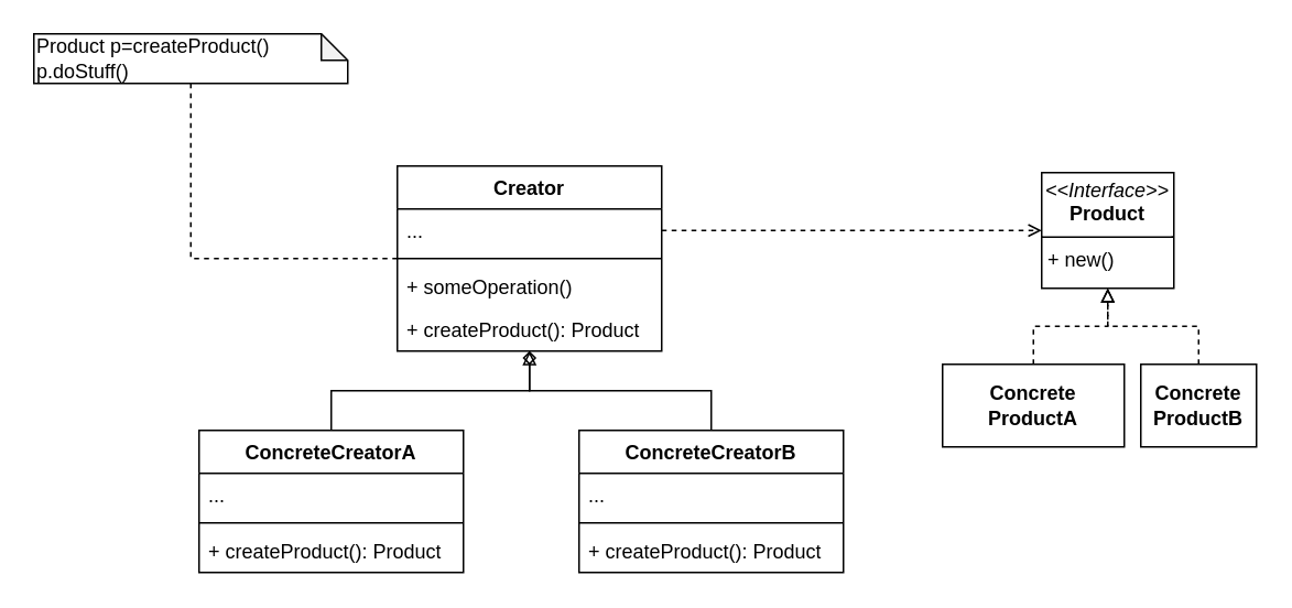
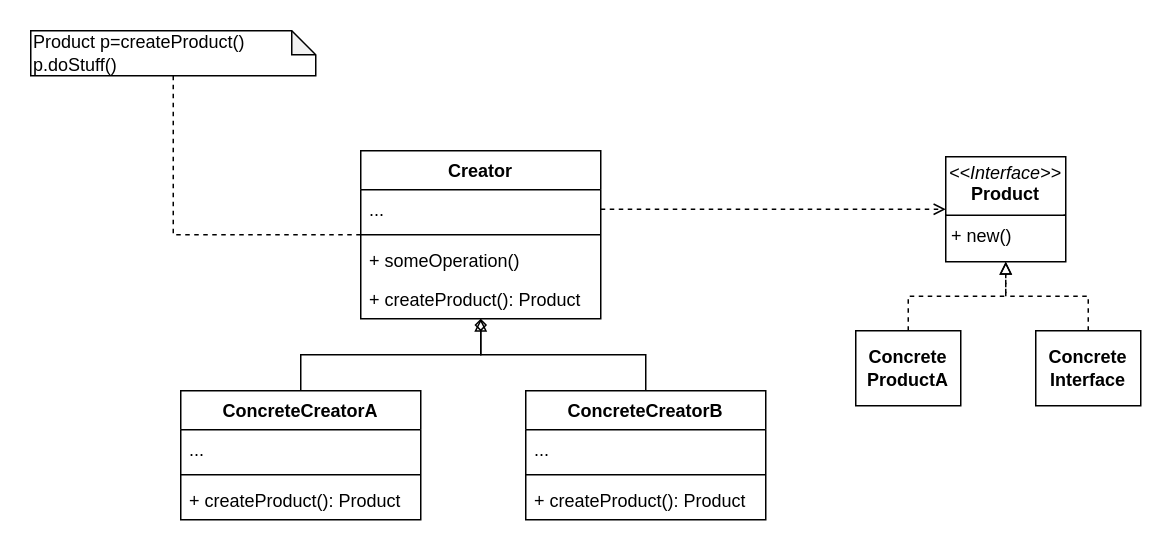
  <mxCell id="0" />
  <mxCell id="1" parent="0" />
  <mxCell id="2" value="Creator" style="swimlane;fontStyle=1;align=center;verticalAlign=top;childLayout=stackLayout;horizontal=1;startSize=26;horizontalStack=0;resizeParent=1;resizeParentMax=0;resizeLast=0;collapsible=1;marginBottom=0;whiteSpace=wrap;html=1;" parent="1" vertex="1"><mxGeometry x="240" y="100" width="160" height="112" as="geometry" /></mxCell>
  <mxCell id="3" value="..." style="text;strokeColor=none;fillColor=none;align=left;verticalAlign=top;spacingLeft=4;spacingRight=4;overflow=hidden;rotatable=0;points=[[0,0.5],[1,0.5]];portConstraint=eastwest;whiteSpace=wrap;html=1;" parent="2" vertex="1"><mxGeometry y="26" width="160" height="26" as="geometry" /></mxCell>
  <mxCell id="4" value="" style="line;strokeWidth=1;fillColor=none;align=left;verticalAlign=middle;spacingTop=-1;spacingLeft=3;spacingRight=3;rotatable=0;labelPosition=right;points=[];portConstraint=eastwest;strokeColor=inherit;" parent="2" vertex="1"><mxGeometry y="52" width="160" height="8" as="geometry" /></mxCell>
  <mxCell id="5" value="+ someOperation()" style="text;strokeColor=none;fillColor=none;align=left;verticalAlign=top;spacingLeft=4;spacingRight=4;overflow=hidden;rotatable=0;points=[[0,0.5],[1,0.5]];portConstraint=eastwest;whiteSpace=wrap;html=1;" parent="2" vertex="1"><mxGeometry y="60" width="160" height="26" as="geometry" /></mxCell>
  <mxCell id="6" value="+ createProduct(): Product" style="text;strokeColor=none;fillColor=none;align=left;verticalAlign=top;spacingLeft=4;spacingRight=4;overflow=hidden;rotatable=0;points=[[0,0.5],[1,0.5]];portConstraint=eastwest;whiteSpace=wrap;html=1;" parent="2" vertex="1"><mxGeometry y="86" width="160" height="26" as="geometry" /></mxCell>
  <mxCell id="7" value="&lt;p style=&quot;margin:0px;margin-top:4px;text-align:center;&quot;&gt;&lt;i&gt;&amp;lt;&amp;lt;Interface&amp;gt;&amp;gt;&lt;/i&gt;&lt;br&gt;&lt;b&gt;Product&lt;/b&gt;&lt;/p&gt;&lt;hr size=&quot;1&quot; style=&quot;border-style:solid;&quot;&gt;&lt;p style=&quot;margin:0px;margin-left:4px;&quot;&gt;+ new()&lt;/p&gt;" style="verticalAlign=top;align=left;overflow=fill;html=1;whiteSpace=wrap;" parent="1" vertex="1"><mxGeometry x="630" y="104" width="80" height="70" as="geometry" /></mxCell>
  <mxCell id="8" style="edgeStyle=orthogonalEdgeStyle;rounded=0;orthogonalLoop=1;jettySize=auto;html=1;endArrow=diamond;endFill=0;" parent="1" source="9" target="2" edge="1"><mxGeometry relative="1" as="geometry" /></mxCell>
  <mxCell id="9" value="ConcreteCreatorA" style="swimlane;fontStyle=1;align=center;verticalAlign=top;childLayout=stackLayout;horizontal=1;startSize=26;horizontalStack=0;resizeParent=1;resizeParentMax=0;resizeLast=0;collapsible=1;marginBottom=0;whiteSpace=wrap;html=1;" parent="1" vertex="1"><mxGeometry x="120" y="260" width="160" height="86" as="geometry" /></mxCell>
  <mxCell id="10" value="..." style="text;strokeColor=none;fillColor=none;align=left;verticalAlign=top;spacingLeft=4;spacingRight=4;overflow=hidden;rotatable=0;points=[[0,0.5],[1,0.5]];portConstraint=eastwest;whiteSpace=wrap;html=1;" parent="9" vertex="1"><mxGeometry y="26" width="160" height="26" as="geometry" /></mxCell>
  <mxCell id="11" value="" style="line;strokeWidth=1;fillColor=none;align=left;verticalAlign=middle;spacingTop=-1;spacingLeft=3;spacingRight=3;rotatable=0;labelPosition=right;points=[];portConstraint=eastwest;strokeColor=inherit;" parent="9" vertex="1"><mxGeometry y="52" width="160" height="8" as="geometry" /></mxCell>
  <mxCell id="12" value="+ createProduct(): Product" style="text;strokeColor=none;fillColor=none;align=left;verticalAlign=top;spacingLeft=4;spacingRight=4;overflow=hidden;rotatable=0;points=[[0,0.5],[1,0.5]];portConstraint=eastwest;whiteSpace=wrap;html=1;" parent="9" vertex="1"><mxGeometry y="60" width="160" height="26" as="geometry" /></mxCell>
  <mxCell id="13" style="edgeStyle=orthogonalEdgeStyle;rounded=0;orthogonalLoop=1;jettySize=auto;html=1;endArrow=block;endFill=0;" parent="1" source="14" target="2" edge="1"><mxGeometry relative="1" as="geometry" /></mxCell>
  <mxCell id="14" value="ConcreteCreatorB" style="swimlane;fontStyle=1;align=center;verticalAlign=top;childLayout=stackLayout;horizontal=1;startSize=26;horizontalStack=0;resizeParent=1;resizeParentMax=0;resizeLast=0;collapsible=1;marginBottom=0;whiteSpace=wrap;html=1;" parent="1" vertex="1"><mxGeometry x="350" y="260" width="160" height="86" as="geometry" /></mxCell>
  <mxCell id="15" value="..." style="text;strokeColor=none;fillColor=none;align=left;verticalAlign=top;spacingLeft=4;spacingRight=4;overflow=hidden;rotatable=0;points=[[0,0.5],[1,0.5]];portConstraint=eastwest;whiteSpace=wrap;html=1;" parent="14" vertex="1"><mxGeometry y="26" width="160" height="26" as="geometry" /></mxCell>
  <mxCell id="16" value="" style="line;strokeWidth=1;fillColor=none;align=left;verticalAlign=middle;spacingTop=-1;spacingLeft=3;spacingRight=3;rotatable=0;labelPosition=right;points=[];portConstraint=eastwest;strokeColor=inherit;" parent="14" vertex="1"><mxGeometry y="52" width="160" height="8" as="geometry" /></mxCell>
  <mxCell id="17" value="+ createProduct(): Product" style="text;strokeColor=none;fillColor=none;align=left;verticalAlign=top;spacingLeft=4;spacingRight=4;overflow=hidden;rotatable=0;points=[[0,0.5],[1,0.5]];portConstraint=eastwest;whiteSpace=wrap;html=1;" parent="14" vertex="1"><mxGeometry y="60" width="160" height="26" as="geometry" /></mxCell>
  <mxCell id="18" style="edgeStyle=orthogonalEdgeStyle;rounded=0;orthogonalLoop=1;jettySize=auto;html=1;endArrow=block;endFill=0;dashed=1;" parent="1" source="19" target="7" edge="1"><mxGeometry relative="1" as="geometry" /></mxCell>
- <mxCell id="19" value="&lt;b&gt;Concrete&lt;/b&gt;&lt;div&gt;&lt;b&gt;ProductA&lt;/b&gt;&lt;/div&gt;" style="html=1;whiteSpace=wrap;" parent="1" vertex="1"><mxGeometry x="570" y="220" width="110" height="50" as="geometry" /></mxCell>
+ <mxCell id="19" value="&lt;b&gt;Concrete&lt;/b&gt;&lt;div&gt;&lt;b&gt;ProductA&lt;/b&gt;&lt;/div&gt;" style="html=1;whiteSpace=wrap;" parent="1" vertex="1"><mxGeometry x="570" y="220" width="70" height="50" as="geometry" /></mxCell>
  <mxCell id="20" style="edgeStyle=orthogonalEdgeStyle;rounded=0;orthogonalLoop=1;jettySize=auto;html=1;endArrow=block;endFill=0;dashed=1;" parent="1" source="21" target="7" edge="1"><mxGeometry relative="1" as="geometry" /></mxCell>
- <mxCell id="21" value="&lt;b&gt;Concrete&lt;/b&gt;&lt;div&gt;&lt;b&gt;ProductB&lt;/b&gt;&lt;/div&gt;" style="html=1;whiteSpace=wrap;" parent="1" vertex="1"><mxGeometry x="690" y="220" width="70" height="50" as="geometry" /></mxCell>
+ <mxCell id="21" value="&lt;b&gt;Concrete&lt;/b&gt;&lt;div&gt;&lt;b&gt;Interface&lt;/b&gt;&lt;/div&gt;" style="html=1;whiteSpace=wrap;" parent="1" vertex="1"><mxGeometry x="690" y="220" width="70" height="50" as="geometry" /></mxCell>
  <mxCell id="22" style="edgeStyle=orthogonalEdgeStyle;rounded=0;orthogonalLoop=1;jettySize=auto;html=1;endArrow=open;endFill=0;dashed=1;" parent="1" source="3" target="7" edge="1"><mxGeometry relative="1" as="geometry" /></mxCell>
  <mxCell id="23" value="Product p=createProduct()&lt;div&gt;p.doStuff()&lt;/div&gt;" style="shape=note;whiteSpace=wrap;html=1;backgroundOutline=1;darkOpacity=0.05;size=16;align=left;" parent="1" vertex="1"><mxGeometry x="20" y="20" width="190" height="30" as="geometry" /></mxCell>
  <mxCell id="24" style="edgeStyle=orthogonalEdgeStyle;rounded=0;orthogonalLoop=1;jettySize=auto;html=1;endArrow=none;endFill=0;dashed=1;" parent="1" source="2" target="23" edge="1"><mxGeometry relative="1" as="geometry"><mxPoint x="80" y="144" as="sourcePoint" /><mxPoint x="80" y="100" as="targetPoint" /><Array as="points" /></mxGeometry></mxCell>
